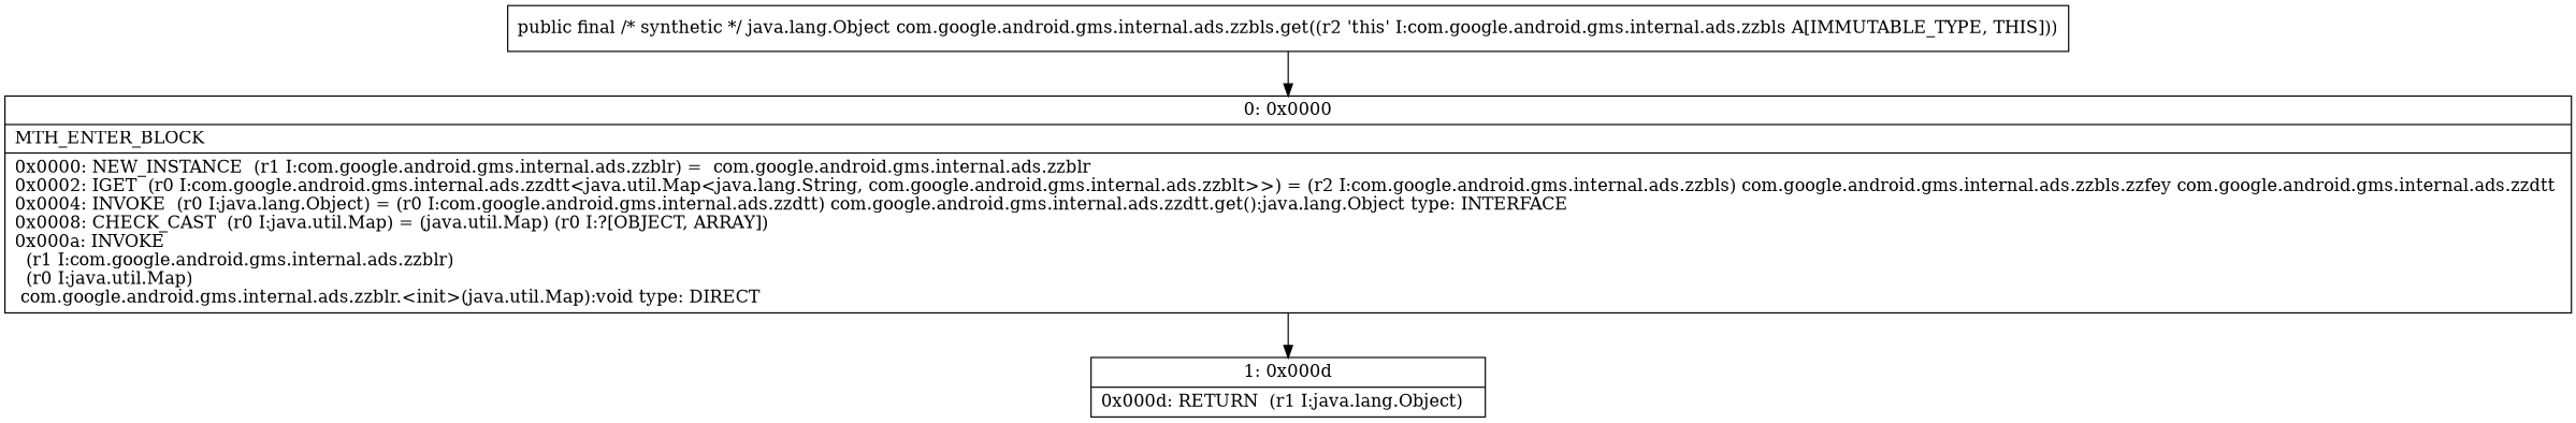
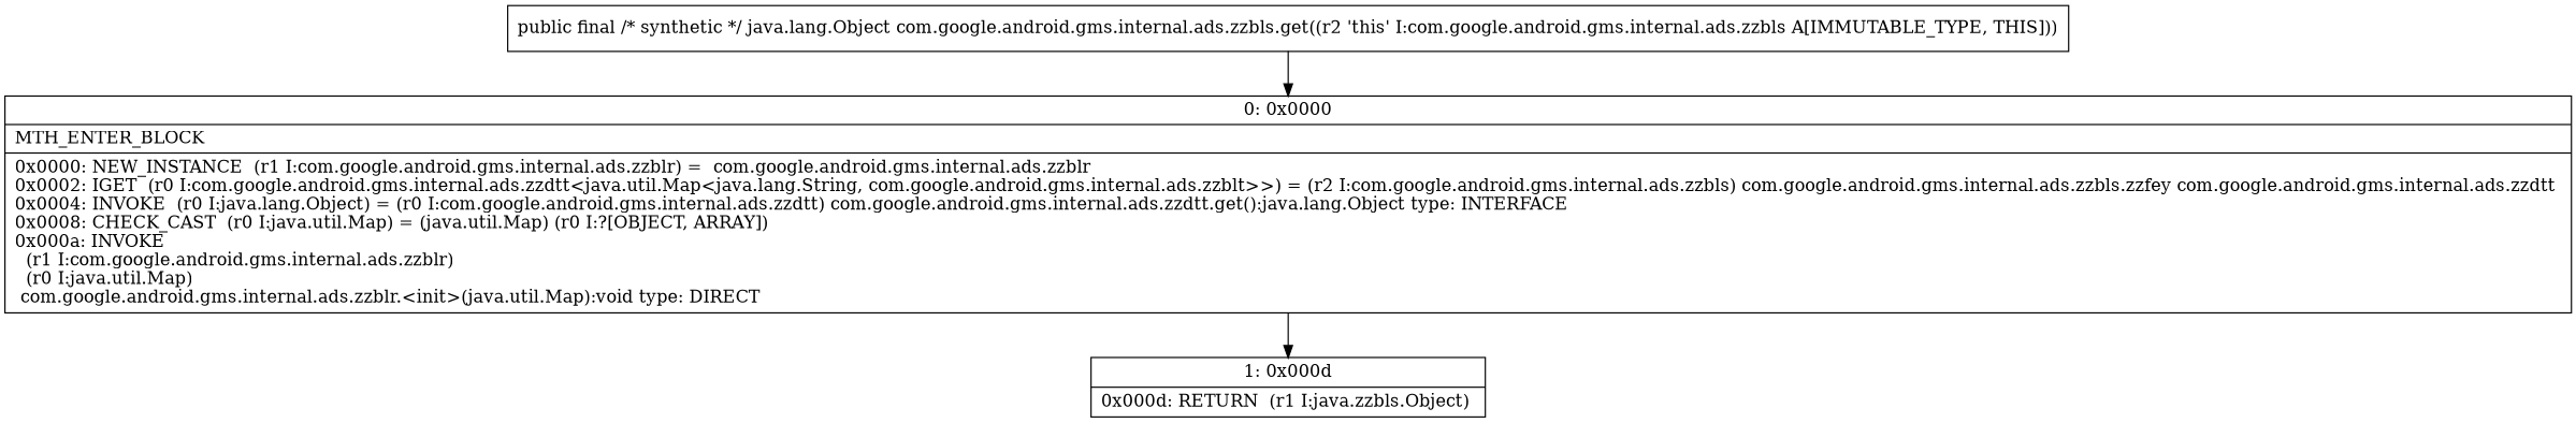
  digraph {
    node [shape=record]
    n1 [label="{0\:\ 0x0000|MTH_ENTER_BLOCK\l|0x0000: NEW_INSTANCE  (r1 I:com.google.android.gms.internal.ads.zzblr) =  com.google.android.gms.internal.ads.zzblr \l0x0002: IGET  (r0 I:com.google.android.gms.internal.ads.zzdtt\<java.util.Map\<java.lang.String, com.google.android.gms.internal.ads.zzblt\>\>) = (r2 I:com.google.android.gms.internal.ads.zzbls) com.google.android.gms.internal.ads.zzbls.zzfey com.google.android.gms.internal.ads.zzdtt \l0x0004: INVOKE  (r0 I:java.lang.Object) = (r0 I:com.google.android.gms.internal.ads.zzdtt) com.google.android.gms.internal.ads.zzdtt.get():java.lang.Object type: INTERFACE \l0x0008: CHECK_CAST  (r0 I:java.util.Map) = (java.util.Map) (r0 I:?[OBJECT, ARRAY]) \l0x000a: INVOKE  \l  (r1 I:com.google.android.gms.internal.ads.zzblr)\l  (r0 I:java.util.Map)\l com.google.android.gms.internal.ads.zzblr.\<init\>(java.util.Map):void type: DIRECT \l}"]
-   n2 [label="{1\:\ 0x000d|0x000d: RETURN  (r1 I:java.lang.Object) \l}"]
+   n2 [label="{1\:\ 0x000d|0x000d: RETURN  (r1 I:java.zzbls.Object) \l}"]
    n3 [label="{public final \/* synthetic *\/ java.lang.Object com.google.android.gms.internal.ads.zzbls.get((r2 'this' I:com.google.android.gms.internal.ads.zzbls A[IMMUTABLE_TYPE, THIS])) }"]
    n1 -> n2
    n3 -> n1
  }
